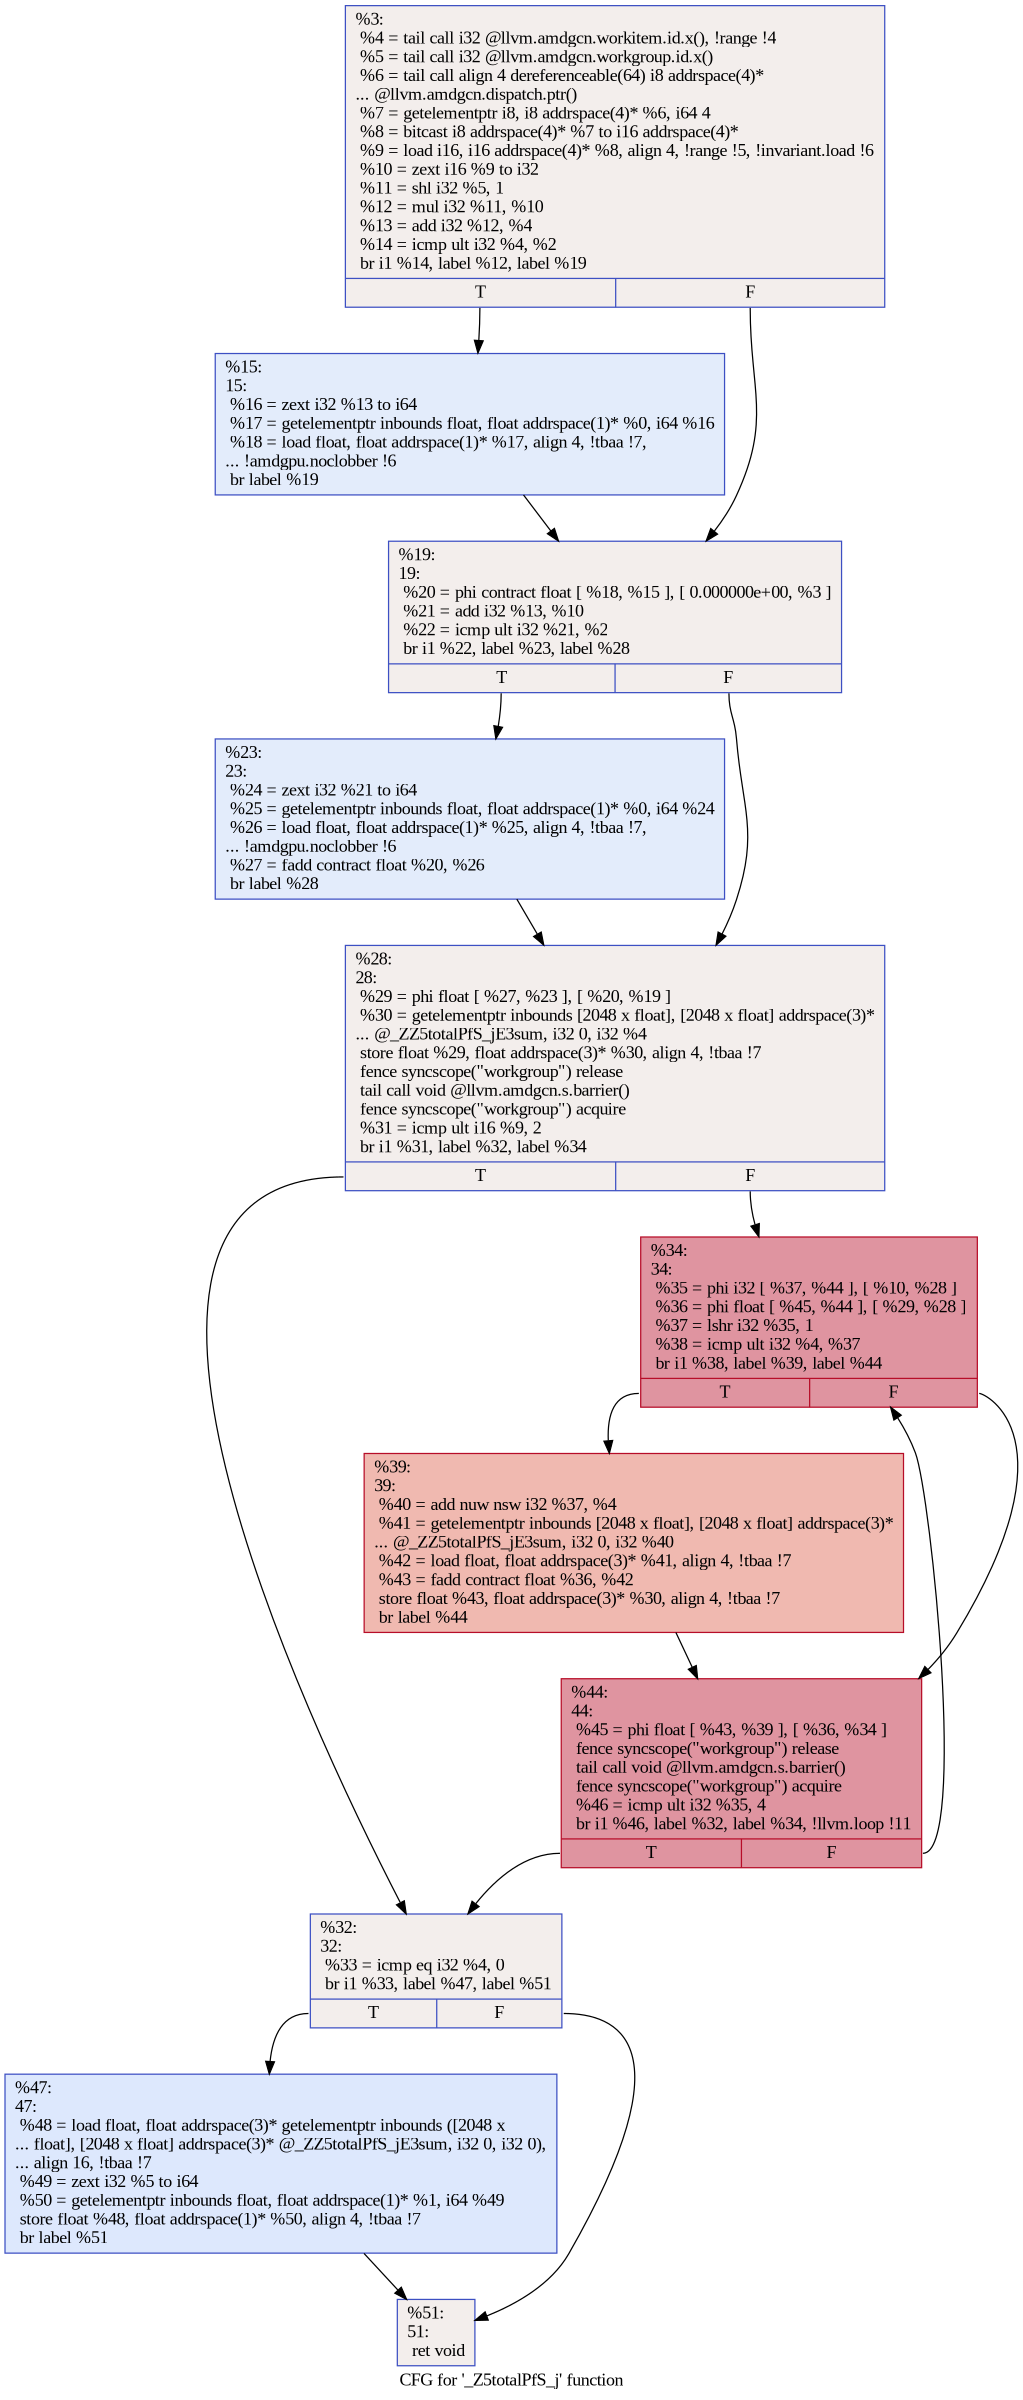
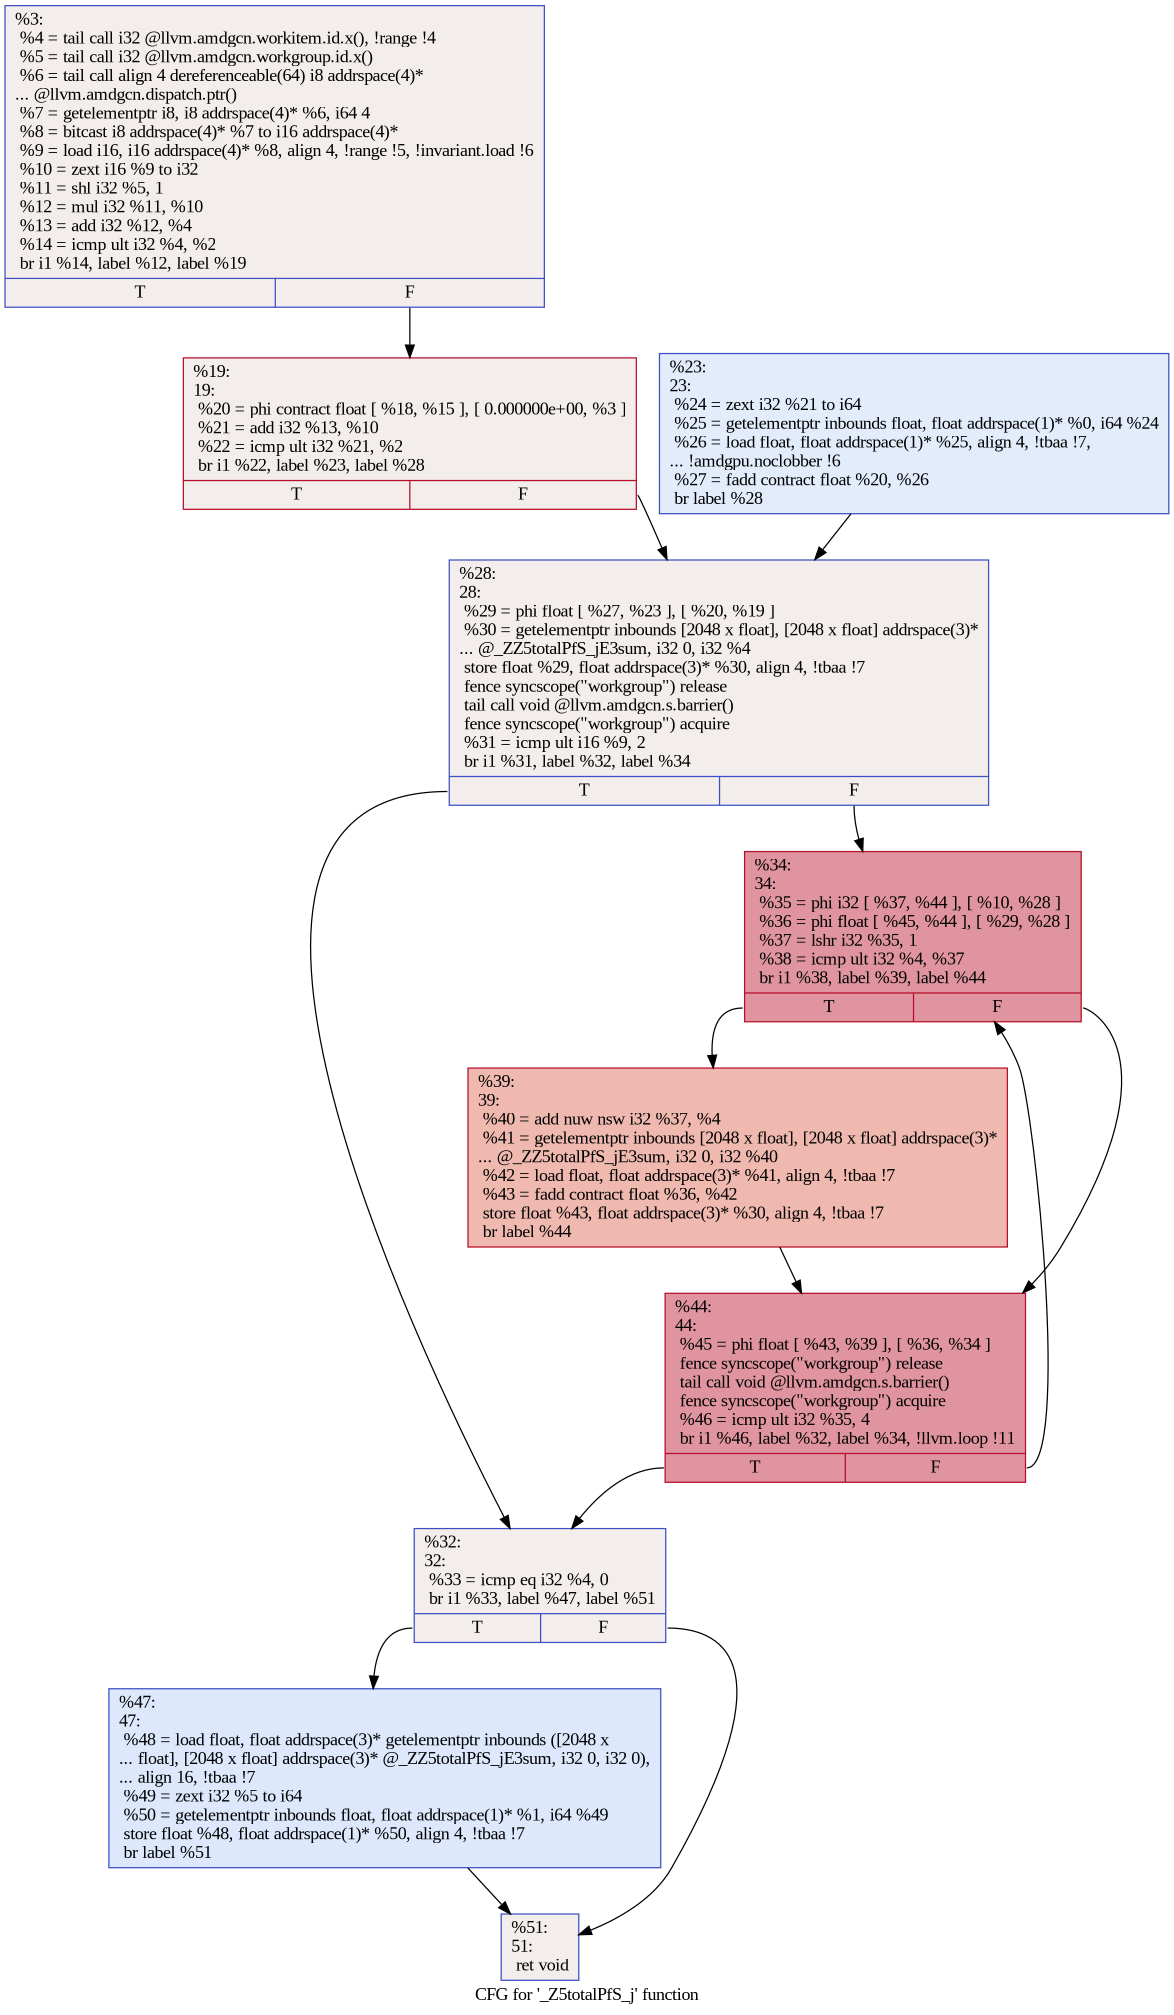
  digraph {
    fontname="Liberation Serif"
    label="CFG for '_Z5totalPfS_j' function"
    node [color="#3d50c3ff" fillcolor="#e3d9d370" fontname="Liberation Serif" shape=record style=filled]
    edge [fontname="Liberation Serif" tailport=s0]
    n1 [label="{%3:\l  %4 = tail call i32 @llvm.amdgcn.workitem.id.x(), !range !4\l  %5 = tail call i32 @llvm.amdgcn.workgroup.id.x()\l  %6 = tail call align 4 dereferenceable(64) i8 addrspace(4)*\l... @llvm.amdgcn.dispatch.ptr()\l  %7 = getelementptr i8, i8 addrspace(4)* %6, i64 4\l  %8 = bitcast i8 addrspace(4)* %7 to i16 addrspace(4)*\l  %9 = load i16, i16 addrspace(4)* %8, align 4, !range !5, !invariant.load !6\l  %10 = zext i16 %9 to i32\l  %11 = shl i32 %5, 1\l  %12 = mul i32 %11, %10\l  %13 = add i32 %12, %4\l  %14 = icmp ult i32 %4, %2\l  br i1 %14, label %12, label %19\l|{<s0>T|<s1>F}}"]
-   n2 [fillcolor="#bfd3f670" label="{%15:\l15:                                               \l  %16 = zext i32 %13 to i64\l  %17 = getelementptr inbounds float, float addrspace(1)* %0, i64 %16\l  %18 = load float, float addrspace(1)* %17, align 4, !tbaa !7,\l... !amdgpu.noclobber !6\l  br label %19\l}"]
-   n3 [label="{%19:\l19:                                               \l  %20 = phi contract float [ %18, %15 ], [ 0.000000e+00, %3 ]\l  %21 = add i32 %13, %10\l  %22 = icmp ult i32 %21, %2\l  br i1 %22, label %23, label %28\l|{<s0>T|<s1>F}}"]
+   n3 [color="#b70d28ff" label="{%19:\l19:                                               \l  %20 = phi contract float [ %18, %15 ], [ 0.000000e+00, %3 ]\l  %21 = add i32 %13, %10\l  %22 = icmp ult i32 %21, %2\l  br i1 %22, label %23, label %28\l|{<s0>T|<s1>F}}"]
    n4 [fillcolor="#bfd3f670" label="{%23:\l23:                                               \l  %24 = zext i32 %21 to i64\l  %25 = getelementptr inbounds float, float addrspace(1)* %0, i64 %24\l  %26 = load float, float addrspace(1)* %25, align 4, !tbaa !7,\l... !amdgpu.noclobber !6\l  %27 = fadd contract float %20, %26\l  br label %28\l}"]
    n5 [label="{%28:\l28:                                               \l  %29 = phi float [ %27, %23 ], [ %20, %19 ]\l  %30 = getelementptr inbounds [2048 x float], [2048 x float] addrspace(3)*\l... @_ZZ5totalPfS_jE3sum, i32 0, i32 %4\l  store float %29, float addrspace(3)* %30, align 4, !tbaa !7\l  fence syncscope(\"workgroup\") release\l  tail call void @llvm.amdgcn.s.barrier()\l  fence syncscope(\"workgroup\") acquire\l  %31 = icmp ult i16 %9, 2\l  br i1 %31, label %32, label %34\l|{<s0>T|<s1>F}}"]
    n6 [label="{%32:\l32:                                               \l  %33 = icmp eq i32 %4, 0\l  br i1 %33, label %47, label %51\l|{<s0>T|<s1>F}}"]
    n7 [color="#b70d28ff" fillcolor="#b70d2870" label="{%34:\l34:                                               \l  %35 = phi i32 [ %37, %44 ], [ %10, %28 ]\l  %36 = phi float [ %45, %44 ], [ %29, %28 ]\l  %37 = lshr i32 %35, 1\l  %38 = icmp ult i32 %4, %37\l  br i1 %38, label %39, label %44\l|{<s0>T|<s1>F}}"]
    n8 [fillcolor="#b2ccfb70" label="{%47:\l47:                                               \l  %48 = load float, float addrspace(3)* getelementptr inbounds ([2048 x\l... float], [2048 x float] addrspace(3)* @_ZZ5totalPfS_jE3sum, i32 0, i32 0),\l... align 16, !tbaa !7\l  %49 = zext i32 %5 to i64\l  %50 = getelementptr inbounds float, float addrspace(1)* %1, i64 %49\l  store float %48, float addrspace(1)* %50, align 4, !tbaa !7\l  br label %51\l}"]
    n9 [label="{%51:\l51:                                               \l  ret void\l}"]
    n10 [color="#b70d28ff" fillcolor="#de614d70" label="{%39:\l39:                                               \l  %40 = add nuw nsw i32 %37, %4\l  %41 = getelementptr inbounds [2048 x float], [2048 x float] addrspace(3)*\l... @_ZZ5totalPfS_jE3sum, i32 0, i32 %40\l  %42 = load float, float addrspace(3)* %41, align 4, !tbaa !7\l  %43 = fadd contract float %36, %42\l  store float %43, float addrspace(3)* %30, align 4, !tbaa !7\l  br label %44\l}"]
    n11 [color="#b70d28ff" fillcolor="#b70d2870" label="{%44:\l44:                                               \l  %45 = phi float [ %43, %39 ], [ %36, %34 ]\l  fence syncscope(\"workgroup\") release\l  tail call void @llvm.amdgcn.s.barrier()\l  fence syncscope(\"workgroup\") acquire\l  %46 = icmp ult i32 %35, 4\l  br i1 %46, label %32, label %34, !llvm.loop !11\l|{<s0>T|<s1>F}}"]
-   n1 -> n2
    n1 -> n3 [tailport=s1]
-   n2 -> n3
-   n3 -> n4
    n3 -> n5 [tailport=s1]
    n4 -> n5
    n5 -> n6
    n5 -> n7 [tailport=s1]
    n6 -> n8
    n6 -> n9 [tailport=s1]
    n7 -> n10
    n7 -> n11 [tailport=s1]
    n8 -> n9
    n10 -> n11
    n11 -> n6
    n11 -> n7 [tailport=s1]
  }
